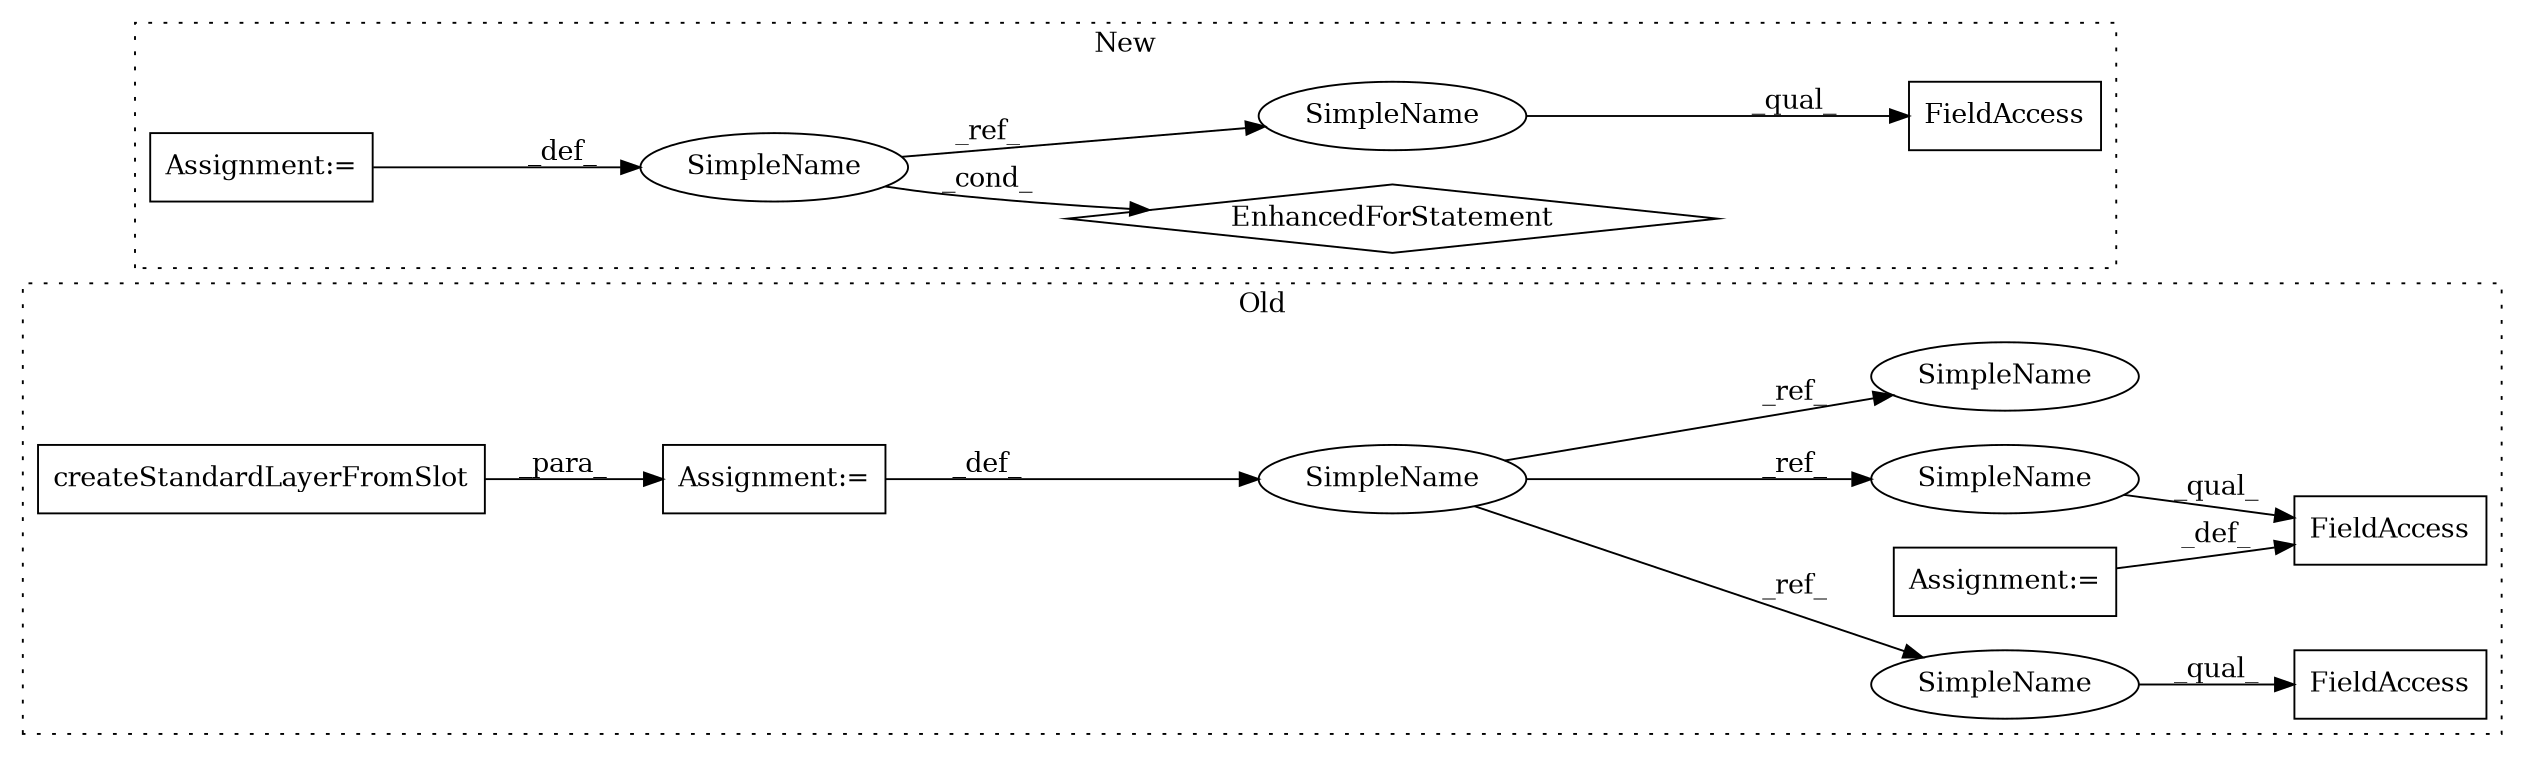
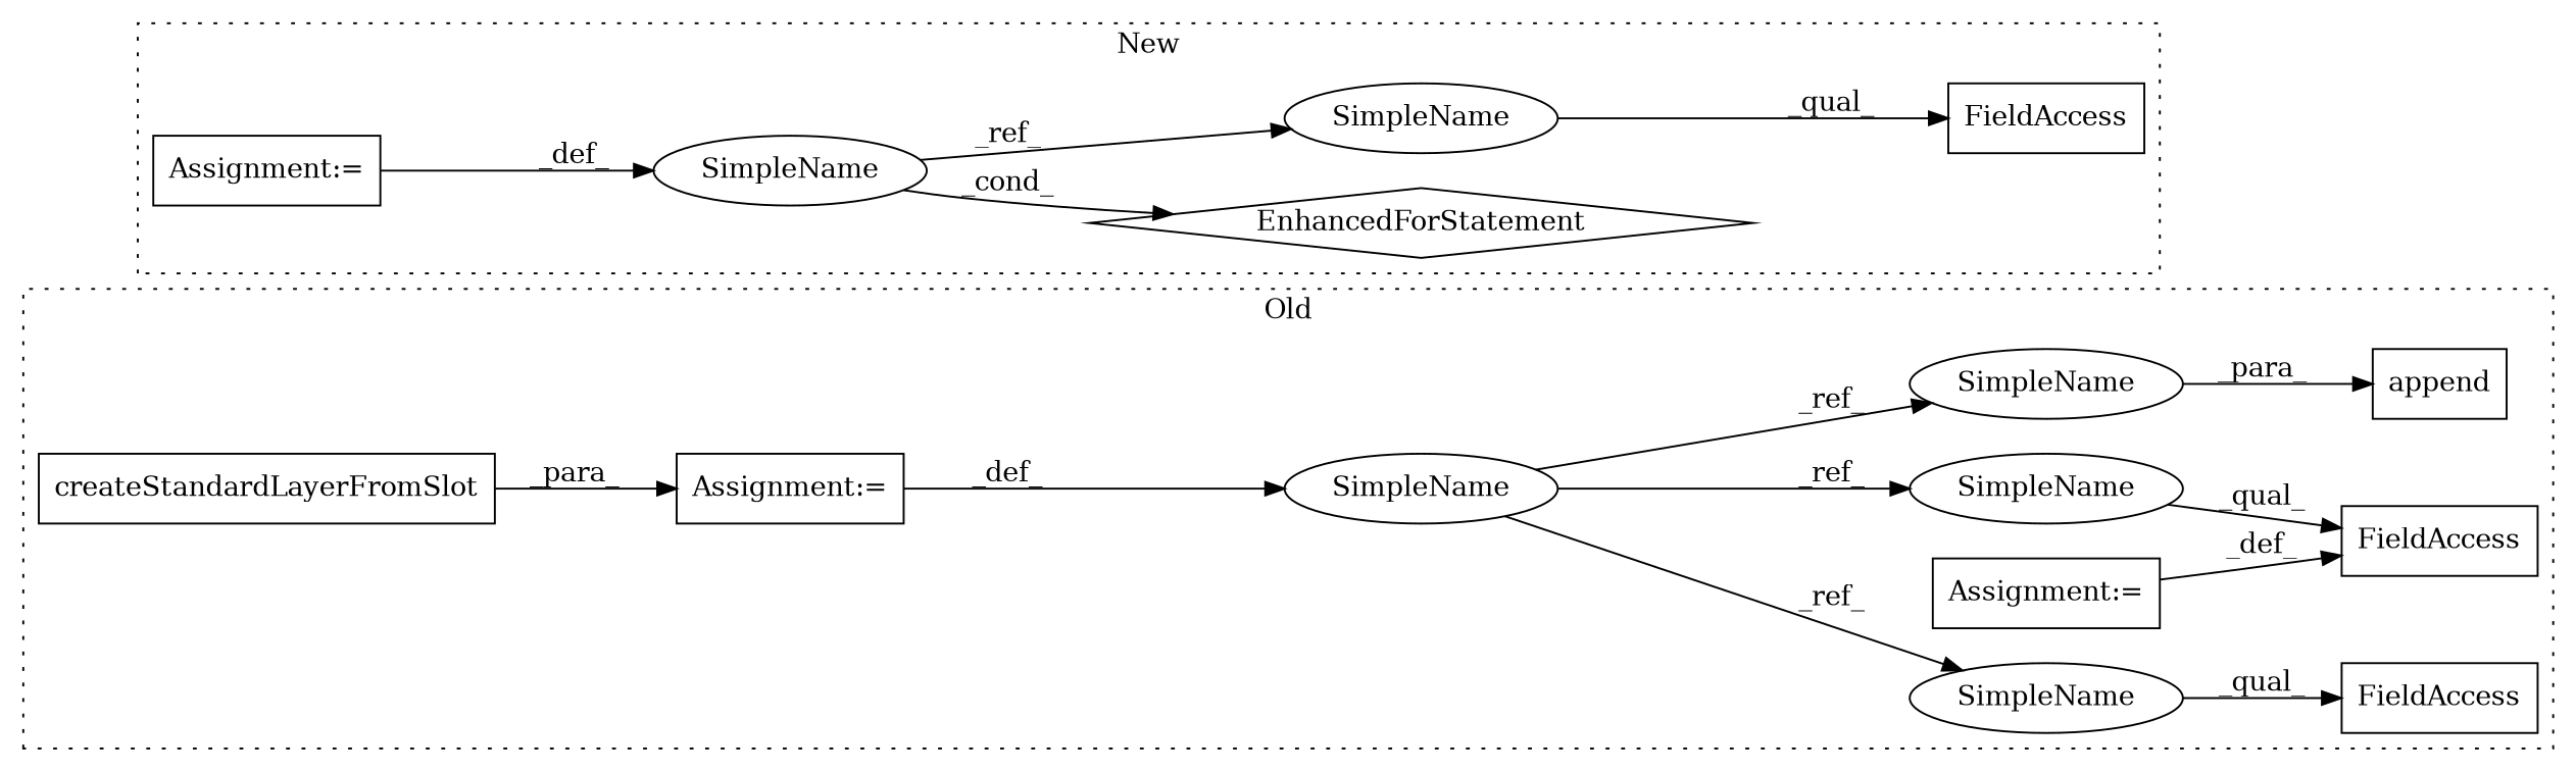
  digraph {
    rankdir=LR
    node [a=42 l=12 s=1218 shape=box]
    n1 [a=32 l="28,1" label=createStandardLayerFromSlot s="1080,1119"]
    n2 [a=22 l=20 label=FieldAccess]
    n3 [label=SimpleName s=1062 shape=ellipse]
    n4 [a=22 l=17 label=FieldAccess s=1128]
    n5 [a=7 l=1 label="Assignment:=" s=1145]
    n6 [a=7 l=1 label="Assignment:=" s=1074]
+   n7 [a=32 l="7,1" label=append s="1257,1276"]
    n8 [label=SimpleName shape=ellipse]
    n9 [label=SimpleName s=1128 shape=ellipse]
    n10 [label=SimpleName s=1264 shape=ellipse]
    n11 [a=70 l="53,2" label=EnhancedForStatement s="1224,1303" shape=diamond]
    n12 [l=5 label=SimpleName s=1281 shape=ellipse]
    n13 [a=22 l=10 label=FieldAccess s=1351]
    n14 [a=7 l="53,2" label="Assignment:=" s="1224,1303"]
    n15 [l=5 label=SimpleName s=1351 shape=ellipse]
    subgraph cluster_1 {
      label=Old
      style=dotted
      n1
      n2
      n3
      n4
      n5
      n6
+     n7
      n8
      n9
      n10
    }
    subgraph cluster_2 {
      label=New
      style=dotted
      n11
      n12
      n13
      n14
      n15
    }
    n1 -> n6 [label=_para_]
    n3 -> n8 [label=_ref_]
    n3 -> n9 [label=_ref_]
    n3 -> n10 [label=_ref_]
    n5 -> n4 [label=_def_]
    n6 -> n3 [label=_def_]
    n8 -> n2 [label=_qual_]
    n9 -> n4 [label=_qual_]
+   n10 -> n7 [label=_para_]
    n12 -> n11 [label=_cond_]
    n12 -> n15 [label=_ref_]
    n14 -> n12 [label=_def_]
    n15 -> n13 [label=_qual_]
  }
